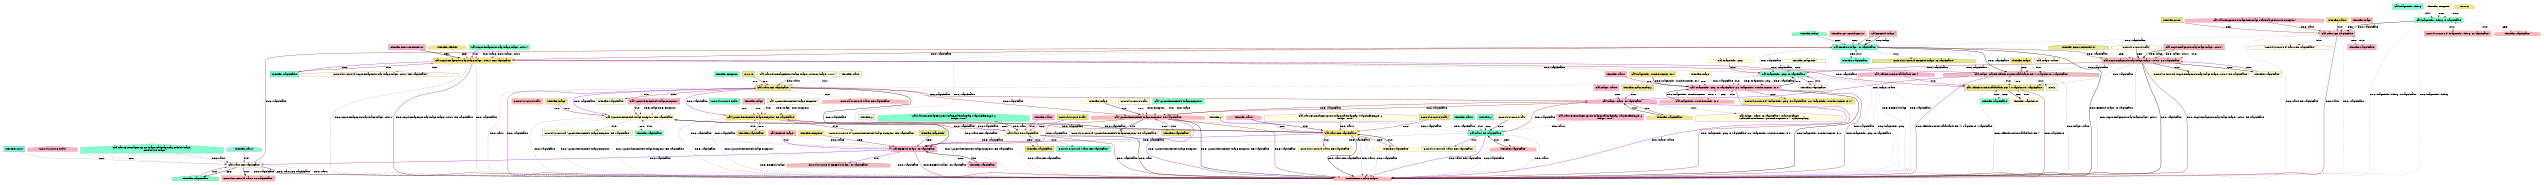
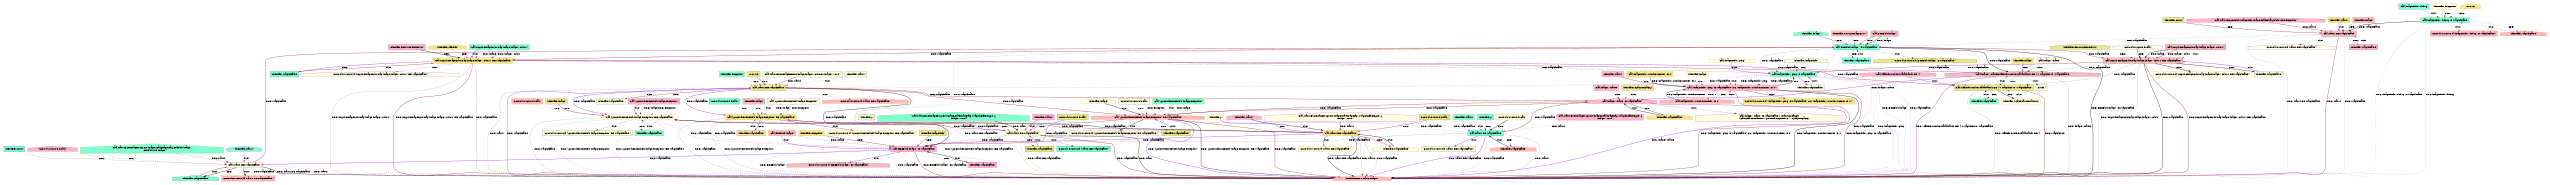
  digraph {
    node [color=darkorange fillcolor=lightpink shape=note style=filled]
    edge [color=black style=dashed]
    n1 [fillcolor=aquamarine label="(Call,image_info->debug != MagickFalse)" shape=box]
    n2 [color=darkgreen label="(Call,status == MagickFalse)" shape=box]
    n3 [label="(Identifier,MagickFalse)" shape=house]
    n4 [label="(ControlStructure,if (image_info->debug != MagickFalse))"]
    n5 [label="(MethodReturn,static Image *)" shape=house]
    n6 [color=darkgreen fillcolor=aquamarine label="(Call,EOFBlob(image) != MagickFalse)"]
    n7 [color=purple fillcolor=lightyellow label="(ControlStructure,if (status == MagickFalse))" shape=house]
    n8 [color=purple label="(Identifier,MagickFalse)" shape=box]
    n9 [color=darkgreen label="(Call,AcquireImageColormap(image,image->colors) == MagickFalse)" shape=box]
    n10 [color=darkgreen label="(Call,image->matte=viff_info.number_data_bands == 4 ? MagickTrue : MagickFalse)" shape=house]
    n11 [color=darkgreen fillcolor=khaki label="(Call,viff_info.number_data_bands == 4 ? MagickTrue : MagickFalse)" shape=box]
    n12 [fillcolor=aquamarine label="(Call,image_info->ping != MagickFalse)"]
    n13 [fillcolor=khaki label="(Call,AcquireImageColormap(image,image->colors) == MagickFalse)" shape=box]
    n14 [color=purple fillcolor=aquamarine label="(Identifier,MagickFalse)"]
    n15 [color=darkgreen fillcolor=khaki label="(ControlStructure,if (EOFBlob(image) != MagickFalse))" shape=house]
    n16 [color=darkgreen fillcolor=lightyellow label="(Identifier,MagickFalse)"]
    n17 [fillcolor=lightyellow label="(ControlStructure,if (AcquireImageColormap(image,image->colors) == MagickFalse))" shape=box]
    n18 [color=purple label="(Call,image->matte != MagickFalse)" shape=house]
    n19 [color=darkgreen fillcolor=lightyellow label="(Block,)" shape=box]
-   n20 [fillcolor=lightyellow label="(Identifier,MagickTrue)"]
+   n20 [fillcolor=lightyellow label="(Identifier,ScaleCharToQuantum)"]
    n21 [fillcolor=aquamarine label="(Identifier,MagickFalse)" shape=box]
    n22 [color=purple label="(Call,(image_info->ping != MagickFalse) && (image_info->number_scenes != 0))"]
    n23 [color=darkgreen fillcolor=khaki label="(Call,status == MagickFalse)" shape=box]
    n24 [color=purple fillcolor=lightyellow label="(Identifier,MagickFalse)" shape=box]
    n25 [color=purple fillcolor=lightyellow label="(ControlStructure,if (AcquireImageColormap(image,image->colors) == MagickFalse))" shape=house]
    n26 [color=darkgreen fillcolor=aquamarine label="(Identifier,MagickFalse)" shape=box]
    n27 [label="(Call,SyncAuthenticPixels(image,exception) == MagickFalse)" shape=house]
    n28 [color=purple fillcolor=lightyellow label="(Call,image->matte != MagickFalse ? QuantumRange-\n                ScaleCharToQuantum(*(p+number_pixels*3)) : OpaqueOpacity)" shape=house]
    n29 [fillcolor=khaki label="(Identifier,MagickFalse)" shape=house]
    n30 [color=darkgreen fillcolor=aquamarine label="(Call,status == MagickFalse)"]
    n31 [color=purple label="(Call,EOFBlob(image) != MagickFalse)"]
    n32 [color=purple fillcolor=lightyellow label="(ControlStructure,if (SyncAuthenticPixels(image,exception) == MagickFalse))"]
    n33 [color=darkgreen fillcolor=khaki label="(Identifier,MagickFalse)"]
    n34 [label="(Identifier,MagickFalse)" shape=house]
    n35 [color=darkgreen fillcolor=lightyellow label="(ControlStructure,if (status == MagickFalse))" shape=box]
    n36 [color=purple fillcolor=lightyellow label="(Call,status == MagickFalse)" shape=box]
    n37 [color=darkgreen label="(ControlStructure,if (EOFBlob(image) != MagickFalse))" shape=house]
    n38 [color=purple label="(Identifier,MagickFalse)" shape=box]
    n39 [color=darkgreen fillcolor=aquamarine label="(Identifier,MagickFalse)" shape=house]
    n40 [label="(ControlStructure,if (status == MagickFalse))" shape=box]
    n41 [label="(Call,image_info->number_scenes != 0)" shape=house]
    n42 [fillcolor=khaki label="(ControlStructure,if ((image_info->ping != MagickFalse) && (image_info->number_scenes != 0)))" shape=box]
    n43 [fillcolor=khaki label="(Call,SyncAuthenticPixels(image,exception) == MagickFalse)"]
    n44 [fillcolor=lightyellow label="(Call,SyncAuthenticPixels(image,exception) == MagickFalse)" shape=box]
    n45 [color=darkgreen fillcolor=lightyellow label="(Identifier,MagickFalse)" shape=box]
    n46 [label="(ControlStructure,if (status == MagickFalse))" shape=house]
    n47 [fillcolor=lightyellow label="(Call,status == MagickFalse)"]
    n48 [fillcolor=lightyellow label="(ControlStructure,if (SyncAuthenticPixels(image,exception) == MagickFalse))"]
    n49 [color=purple fillcolor=khaki label="(Identifier,MagickFalse)" shape=box]
    n50 [fillcolor=khaki label="(Call,status == MagickFalse)" shape=box]
    n51 [color=darkgreen fillcolor=lightyellow label="(ControlStructure,if (SyncAuthenticPixels(image,exception) == MagickFalse))" shape=box]
    n52 [fillcolor=aquamarine label="(Identifier,MagickFalse)" shape=box]
    n53 [color=darkgreen fillcolor=khaki label="(Identifier,MagickFalse)" shape=box]
    n54 [color=darkgreen fillcolor=aquamarine label="(ControlStructure,if (status == MagickFalse))" shape=box]
    n55 [fillcolor=lightyellow label="(Identifier,MagickFalse)" shape=house]
    n56 [fillcolor=lightyellow label="(ControlStructure,if (status == MagickFalse))" shape=box]
    n57 [color=darkgreen fillcolor=aquamarine label="(ControlStructure,break;)"]
    n58 [fillcolor=khaki label="(Identifier,viff_info)" shape=house]
    n59 [color=purple fillcolor=aquamarine label="(Call,image_info->debug)"]
    n60 [color=purple fillcolor=lightyellow label="(Call,image->matte)" shape=box]
    n61 [fillcolor=aquamarine label="(Call,AcquireImageColormap(image,image->colors))"]
    n62 [fillcolor=aquamarine label="(Call,status=SetImageProgress(image,LoadImagesTag,TellBlob(image),\n          GetBlobSize(image)))" shape=house]
    n63 [color=darkgreen fillcolor=khaki label="(Identifier,count)"]
    n64 [color=purple fillcolor=aquamarine label="(Identifier,status)" shape=house]
    n65 [color=purple label="(Identifier,status)" shape=house]
    n66 [color=purple label="(Call,status=OpenBlob(image_info,image,ReadBinaryBlobMode,exception))" shape=house]
    n67 [color=purple label="(Identifier,status)" shape=box]
    n68 [color=purple fillcolor=lightyellow label="(Call,status=SetImageProgress(image,LoadImageTag,(MagickOffsetType) y,\n                image->rows))" shape=house]
    n69 [fillcolor=aquamarine label="(Identifier,image)" shape=house]
    n70 [color=purple label="(Call,SyncAuthenticPixels(image,exception))" shape=box]
    n71 [fillcolor=khaki label="(Identifier,status)"]
    n72 [fillcolor=lightyellow label="(Identifier,exception)"]
    n73 [fillcolor=khaki label="(Call,image_info->number_scenes != 0)"]
    n74 [fillcolor=aquamarine label="(Call,status=SetImageProgress(image,LoadImageTag,(MagickOffsetType) y,\n                image->rows))" shape=house]
    n75 [fillcolor=khaki label="(Identifier,exception)"]
    n76 [color=darkgreen label="(Identifier,image)"]
    n77 [color=purple label="(Call,status=SetImageProgress(image,LoadImageTag,(MagickOffsetType) y,\n                image->rows))"]
    n78 [color=darkgreen fillcolor=aquamarine label="(Identifier,y)"]
    n79 [color=purple fillcolor=lightyellow label="(ControlStructure,break;)" shape=house]
    n80 [fillcolor=khaki label="(Identifier,image)"]
    n81 [color=purple label="(Call,image->matte)" shape=box]
    n82 [color=darkgreen fillcolor=khaki label="(Identifier,image_info)"]
    n83 [color=purple label="(Identifier,status)"]
    n84 [color=darkgreen fillcolor=lightyellow label="(Call,status=SetImageExtent(image,image->columns,image->rows))"]
    n85 [color=darkgreen label="(Call,AcquireImageColormap(image,image->colors))" shape=box]
    n86 [color=purple label="(Call,viff_info.number_data_bands == 4)" shape=house]
    n87 [label="(ControlStructure,break;)" shape=box]
    n88 [label="(Call,EOFBlob(image))"]
    n89 [color=darkgreen fillcolor=lightyellow label="(ControlStructure,break;)" shape=box]
    n90 [color=darkgreen fillcolor=lightyellow label="(Identifier,status)" shape=box]
    n91 [color=purple label="(Identifier,ResourceLimitError)"]
    n92 [fillcolor=aquamarine label="(Identifier,status)"]
    n93 [color=purple fillcolor=aquamarine label="(Identifier,count)"]
    n94 [fillcolor=lightyellow label="(ControlStructure,break;)"]
    n95 [fillcolor=aquamarine label="(Identifier,exception)"]
    n96 [color=darkgreen fillcolor=khaki label="(ControlStructure,break;)"]
    n97 [color=darkgreen fillcolor=khaki label="(ControlStructure,break;)" shape=box]
    n98 [color=purple fillcolor=lightyellow label="(Call,SyncAuthenticPixels(image,exception))"]
    n99 [fillcolor=lightyellow label="(Identifier,image)" shape=box]
    n100 [color=purple fillcolor=khaki label="(Identifier,image)"]
    n101 [color=purple label="(ControlStructure,break;)" shape=house]
    n102 [fillcolor=aquamarine label="(Call,SyncAuthenticPixels(image,exception))" shape=box]
    n103 [fillcolor=lightyellow label="(Call,image_info->ping)" shape=house]
    n104 [color=purple fillcolor=khaki label="(Identifier,OpaqueOpacity)"]
    n105 [label="(Identifier,image)"]
    n106 [color=darkgreen fillcolor=lightyellow label="(Identifier,image_info)" shape=house]
    n107 [label="(Identifier,CorruptImageError)"]
    n108 [color=darkgreen fillcolor=lightyellow label="(Identifier,y)"]
    n109 [fillcolor=lightyellow label="(Identifier,y)"]
    n110 [fillcolor=lightyellow label="(Identifier,image)" shape=house]
    n111 [color=darkgreen label="(Call,EOFBlob(image))"]
    n112 [color=darkgreen fillcolor=khaki label="(Identifier,ResourceLimitError)" shape=house]
    1000161 [fillcolor=khaki shape=house]
    1001219 [color=darkgreen fillcolor=khaki shape=box]
    n1 -> n2 [label="DDG: MagickFalse" style=bold]
    n1 -> n3 [color=purple label="CFG: "]
    n1 -> n4 [color=brown label="AST: "]
    n1 -> n5 [color=purple label="DDG: image_info->debug != MagickFalse"]
    n1 -> n5 [color=purple label="DDG: image_info->debug"]
    n2 -> n5 [color=brown label="DDG: status" style=bold]
    n2 -> n5 [color=purple label="DDG: MagickFalse"]
    n2 -> n5 [color=brown label="DDG: status == MagickFalse"]
    n2 -> n6 [color=purple label="DDG: MagickFalse"]
    n2 -> n7 [label="AST: "]
    n2 -> n8 [color=purple label="CFG: "]
    n3 -> n1 [color=purple label="AST: "]
    n6 -> n5 [color=brown label="DDG: EOFBlob(image)"]
    n6 -> n5 [color=purple label="DDG: MagickFalse"]
    n6 -> n5 [label="DDG: EOFBlob(image) != MagickFalse" style=bold]
    n6 -> n9 [color=brown label="DDG: MagickFalse" style=bold]
    n6 -> n10 [label="DDG: MagickFalse" style=bold]
    n6 -> n11 [color=purple label="DDG: MagickFalse"]
    n6 -> n12 [label="DDG: MagickFalse"]
    n6 -> n13 [color=brown label="DDG: MagickFalse" style=bold]
    n6 -> n14 [label="CFG: "]
    n6 -> n15 [label="AST: "]
    n8 -> n2 [color=purple label="AST: "]
    n9 -> n5 [color=brown label="DDG: AcquireImageColormap(image,image->colors) == MagickFalse" style=bold]
    n9 -> n5 [label="DDG: AcquireImageColormap(image,image->colors)"]
    n9 -> n5 [label="DDG: MagickFalse" style=bold]
    n9 -> n10 [label="DDG: MagickFalse"]
    n9 -> n11 [label="DDG: MagickFalse"]
    n9 -> n12 [color=brown label="DDG: MagickFalse" style=bold]
    n9 -> n16 [label="CFG: " style=bold]
    n9 -> n17 [label="AST: " style=bold]
    n10 -> n5 [label="DDG: image->matte"]
    n10 -> n5 [color=purple label="DDG: viff_info.number_data_bands == 4 ? MagickTrue : MagickFalse" style=bold]
    n10 -> n11 [label="CFG: "]
    n10 -> n18 [color=purple label="DDG: image->matte" style=bold]
    n10 -> n19 [label="AST: "]
    n11 -> n5 [color=brown label="DDG: MagickTrue" style=bold]
    n11 -> n5 [label="DDG: viff_info.number_data_bands == 4"]
    n11 -> n10 [color=brown label="AST: "]
    n11 -> n20 [label="CFG: " style=bold]
    n11 -> n21 [label="CFG: "]
    n12 -> n5 [color=purple label="DDG: MagickFalse"]
    n12 -> n5 [color=purple label="DDG: image_info->ping"]
    n12 -> n22 [color=purple label="AST: "]
    n12 -> n22 [color=brown label="DDG: image_info->ping"]
    n12 -> n22 [label="DDG: MagickFalse"]
    n12 -> n23 [color=purple label="DDG: MagickFalse"]
    n12 -> n24 [color=purple label="CFG: " style=bold]
    n13 -> n5 [color=brown label="DDG: AcquireImageColormap(image,image->colors) == MagickFalse" style=bold]
    n13 -> n5 [label="DDG: MagickFalse"]
    n13 -> n5 [label="DDG: AcquireImageColormap(image,image->colors)"]
    n13 -> n10 [color=purple label="DDG: MagickFalse" style=bold]
    n13 -> n11 [color=brown label="DDG: MagickFalse" style=bold]
    n13 -> n12 [label="DDG: MagickFalse"]
    n13 -> n25 [color=brown label="AST: "]
    n13 -> n26 [color=purple label="CFG: " style=bold]
    n14 -> n6 [label="AST: "]
    n16 -> n9 [color=purple label="AST: " style=bold]
    n18 -> n5 [color=purple label="DDG: image->matte" style=bold]
    n18 -> n27 [color=brown label="DDG: MagickFalse" style=bold]
    n18 -> n28 [label="AST: "]
    n18 -> n29 [color=brown label="CFG: " style=bold]
    n20 -> n11 [color=purple label="AST: "]
    n21 -> n11 [label="AST: "]
    n22 -> n5 [color=brown label="DDG: (image_info->ping != MagickFalse) && (image_info->number_scenes != 0)" style=bold]
    n22 -> n5 [label="DDG: image_info->number_scenes != 0" style=bold]
    n22 -> n5 [color=brown label="DDG: image_info->ping != MagickFalse" style=bold]
    n22 -> n12 [label="CFG: " style=bold]
    n22 -> n41 [color=brown label="CFG: "]
    n22 -> n42 [color=brown label="AST: " style=bold]
    n23 -> n5 [label="DDG: status"]
    n23 -> n5 [color=purple label="DDG: MagickFalse" style=bold]
    n23 -> n5 [color=brown label="DDG: status == MagickFalse"]
    n23 -> n18 [color=brown label="DDG: MagickFalse" style=bold]
    n23 -> n27 [color=brown label="DDG: MagickFalse" style=bold]
    n23 -> n31 [label="DDG: MagickFalse" style=bold]
    n23 -> n43 [color=purple label="DDG: MagickFalse" style=bold]
    n23 -> n44 [color=purple label="DDG: MagickFalse" style=bold]
    n23 -> n45 [color=brown label="CFG: " style=bold]
    n23 -> n46 [color=brown label="AST: "]
    n24 -> n12 [color=purple label="AST: " style=bold]
    n26 -> n13 [color=brown label="AST: " style=bold]
    n27 -> n5 [label="DDG: SyncAuthenticPixels(image,exception) == MagickFalse" style=bold]
    n27 -> n5 [color=brown label="DDG: MagickFalse" style=bold]
    n27 -> n5 [color=purple label="DDG: SyncAuthenticPixels(image,exception)" style=bold]
    n27 -> n18 [color=brown label="DDG: MagickFalse" style=bold]
    n27 -> n30 [color=purple label="DDG: MagickFalse"]
    n27 -> n31 [color=brown label="DDG: MagickFalse" style=bold]
    n27 -> n32 [label="AST: " style=bold]
    n27 -> n33 [color=purple label="CFG: "]
    n29 -> n18 [label="AST: " style=bold]
    n30 -> n5 [color=brown label="DDG: MagickFalse"]
    n30 -> n5 [label="DDG: status"]
    n30 -> n5 [color=purple label="DDG: status == MagickFalse" style=bold]
    n30 -> n18 [color=brown label="DDG: MagickFalse" style=bold]
    n30 -> n27 [color=brown label="DDG: MagickFalse"]
    n30 -> n31 [label="DDG: MagickFalse"]
    n30 -> n34 [label="CFG: "]
    n30 -> n35 [color=purple label="AST: " style=bold]
    n31 -> n5 [color=brown label="DDG: EOFBlob(image)"]
    n31 -> n5 [color=brown label="DDG: MagickFalse"]
    n31 -> n5 [color=brown label="DDG: EOFBlob(image) != MagickFalse" style=bold]
    n31 -> n6 [color=brown label="DDG: MagickFalse"]
    n31 -> n36 [color=purple label="DDG: MagickFalse" style=bold]
    n31 -> n37 [color=purple label="AST: " style=bold]
    n31 -> n38 [color=brown label="CFG: "]
    n33 -> n27 [color=purple label="AST: " style=bold]
    n34 -> n30 [label="AST: " style=bold]
    n36 -> n5 [color=brown label="DDG: status"]
    n36 -> n5 [color=purple label="DDG: MagickFalse"]
    n36 -> n5 [label="DDG: status == MagickFalse" style=bold]
    n36 -> n6 [color=brown label="DDG: MagickFalse" style=bold]
    n36 -> n39 [label="CFG: " style=bold]
    n36 -> n40 [label="AST: " style=bold]
    n38 -> n31 [label="AST: " style=bold]
    n39 -> n36 [color=brown label="AST: " style=bold]
    n41 -> n22 [color=brown label="AST: "]
    n41 -> n22 [label="DDG: image_info->number_scenes" style=bold]
    n41 -> n22 [color=purple label="DDG: 0"]
    n43 -> n5 [label="DDG: SyncAuthenticPixels(image,exception)"]
    n43 -> n5 [color=brown label="DDG: SyncAuthenticPixels(image,exception) == MagickFalse"]
    n43 -> n5 [label="DDG: MagickFalse"]
    n43 -> n31 [color=brown label="DDG: MagickFalse"]
    n43 -> n47 [color=brown label="DDG: MagickFalse" style=bold]
    n43 -> n48 [color=brown label="AST: " style=bold]
    n43 -> n49 [color=purple label="CFG: " style=bold]
    n44 -> n5 [label="DDG: MagickFalse"]
    n44 -> n5 [color=purple label="DDG: SyncAuthenticPixels(image,exception)"]
    n44 -> n5 [color=brown label="DDG: SyncAuthenticPixels(image,exception) == MagickFalse"]
    n44 -> n31 [color=purple label="DDG: MagickFalse"]
    n44 -> n50 [color=brown label="DDG: MagickFalse" style=bold]
    n44 -> n51 [label="AST: "]
    n44 -> n52 [label="CFG: "]
    n45 -> n23 [color=brown label="AST: "]
    n47 -> n5 [label="DDG: status" style=bold]
    n47 -> n5 [color=brown label="DDG: status == MagickFalse"]
    n47 -> n5 [color=brown label="DDG: MagickFalse" style=bold]
    n47 -> n31 [label="DDG: MagickFalse"]
    n47 -> n43 [color=purple label="DDG: MagickFalse" style=bold]
    n47 -> n53 [label="CFG: "]
    n47 -> n54 [label="AST: "]
    n49 -> n43 [color=purple label="AST: "]
    n50 -> n5 [label="DDG: status"]
    n50 -> n5 [label="DDG: MagickFalse"]
    n50 -> n5 [label="DDG: status == MagickFalse" style=bold]
    n50 -> n31 [color=purple label="DDG: MagickFalse" style=bold]
    n50 -> n44 [label="DDG: MagickFalse" style=bold]
    n50 -> n55 [color=brown label="CFG: " style=bold]
    n50 -> n56 [color=purple label="AST: " style=bold]
    n52 -> n44 [label="AST: "]
    n53 -> n47 [color=brown label="AST: " style=bold]
    n55 -> n50 [label="AST: " style=bold]
    n57 -> n43 [color=brown label="CFG: "]
    n58 -> n13 [color=purple label="CFG: "]
    n59 -> n1 [label="AST: "]
    n60 -> n10 [label="AST: "]
    n61 -> n13 [color=purple label="AST: " style=bold]
    n61 -> n13 [color=purple label="DDG: image"]
    n61 -> n13 [color=purple label="DDG: image->colors" style=bold]
    n62 -> n36 [label="DDG: status"]
    n63 -> n2 [color=brown label="CFG: " style=bold]
    n64 -> n36 [color=purple label="AST: " style=bold]
    n65 -> n50 [label="AST: " style=bold]
    n66 -> n2 [color=brown label="DDG: status" style=bold]
    n67 -> n22 [color=brown label="CFG: " style=bold]
    n68 -> n50 [color=brown label="DDG: status" style=bold]
    n69 -> n6 [color=purple label="CFG: " style=bold]
    n70 -> n44 [color=brown label="AST: " style=bold]
    n70 -> n44 [label="DDG: image"]
    n70 -> n44 [color=purple label="DDG: exception"]
    n71 -> n2 [color=purple label="AST: " style=bold]
    n72 -> n1 [label="CFG: "]
    n73 -> n22 [label="DDG: image_info->number_scenes != 0" style=bold]
    n74 -> n47 [label="DDG: status" style=bold]
    n75 -> n31 [color=brown label="CFG: " style=bold]
    n76 -> n43 [color=purple label="CFG: "]
    n77 -> n30 [color=purple label="DDG: status"]
    n78 -> n30 [label="CFG: "]
    n79 -> n9 [label="CFG: " style=bold]
    n80 -> n10 [color=purple label="CFG: " style=bold]
    n81 -> n18 [label="AST: "]
    n82 -> n31 [color=brown label="CFG: " style=bold]
    n83 -> n47 [color=brown label="AST: " style=bold]
    n84 -> n23 [color=brown label="DDG: status" style=bold]
    n85 -> n9 [color=brown label="AST: "]
    n85 -> n9 [label="DDG: image" style=bold]
    n85 -> n9 [color=brown label="DDG: image->colors" style=bold]
    n86 -> n11 [color=purple label="AST: " style=bold]
    n87 -> n44 [color=purple label="CFG: "]
    n88 -> n31 [color=purple label="AST: " style=bold]
    n88 -> n31 [label="DDG: image"]
    n89 -> n27 [color=purple label="CFG: "]
    n90 -> n23 [color=brown label="AST: "]
    n91 -> n13 [label="CFG: " style=bold]
    n92 -> n30 [color=purple label="AST: "]
    n93 -> n36 [label="CFG: "]
    n94 -> n30 [label="CFG: " style=bold]
    n95 -> n23 [color=purple label="CFG: "]
    n96 -> n50 [color=brown label="CFG: " style=bold]
    n97 -> n47 [color=purple label="CFG: " style=bold]
    n98 -> n43 [label="AST: "]
    n98 -> n43 [color=purple label="DDG: image"]
    n98 -> n43 [label="DDG: exception"]
    n99 -> n22 [color=brown label="CFG: "]
    n100 -> n44 [color=brown label="CFG: " style=bold]
    n101 -> n36 [color=purple label="CFG: "]
    n102 -> n27 [label="AST: "]
    n102 -> n27 [label="DDG: image"]
    n102 -> n27 [label="DDG: exception"]
-   n103 -> n12 [color=brown label="AST: " style=bold]
-   n104 -> n18 [color=purple label="CFG: " style=bold]
+   n103 -> n12 [color=purple label="AST: " style=bold]
+   n104 -> n18 [color=purple label="CFG: "]
    n105 -> n2 [label="CFG: "]
    n106 -> n12 [color=brown label="CFG: "]
    n107 -> n6 [color=purple label="CFG: "]
    n108 -> n47 [color=brown label="CFG: "]
    n109 -> n50 [color=purple label="CFG: " style=bold]
    n110 -> n27 [label="CFG: " style=bold]
    n111 -> n6 [color=brown label="AST: " style=bold]
    n111 -> n6 [label="DDG: image" style=bold]
    n112 -> n9 [color=brown label="CFG: "]
    1000161 -> n1 [label="CFG: "]
    1001219 -> n23 [color=brown label="CFG: " style=bold]
  }
